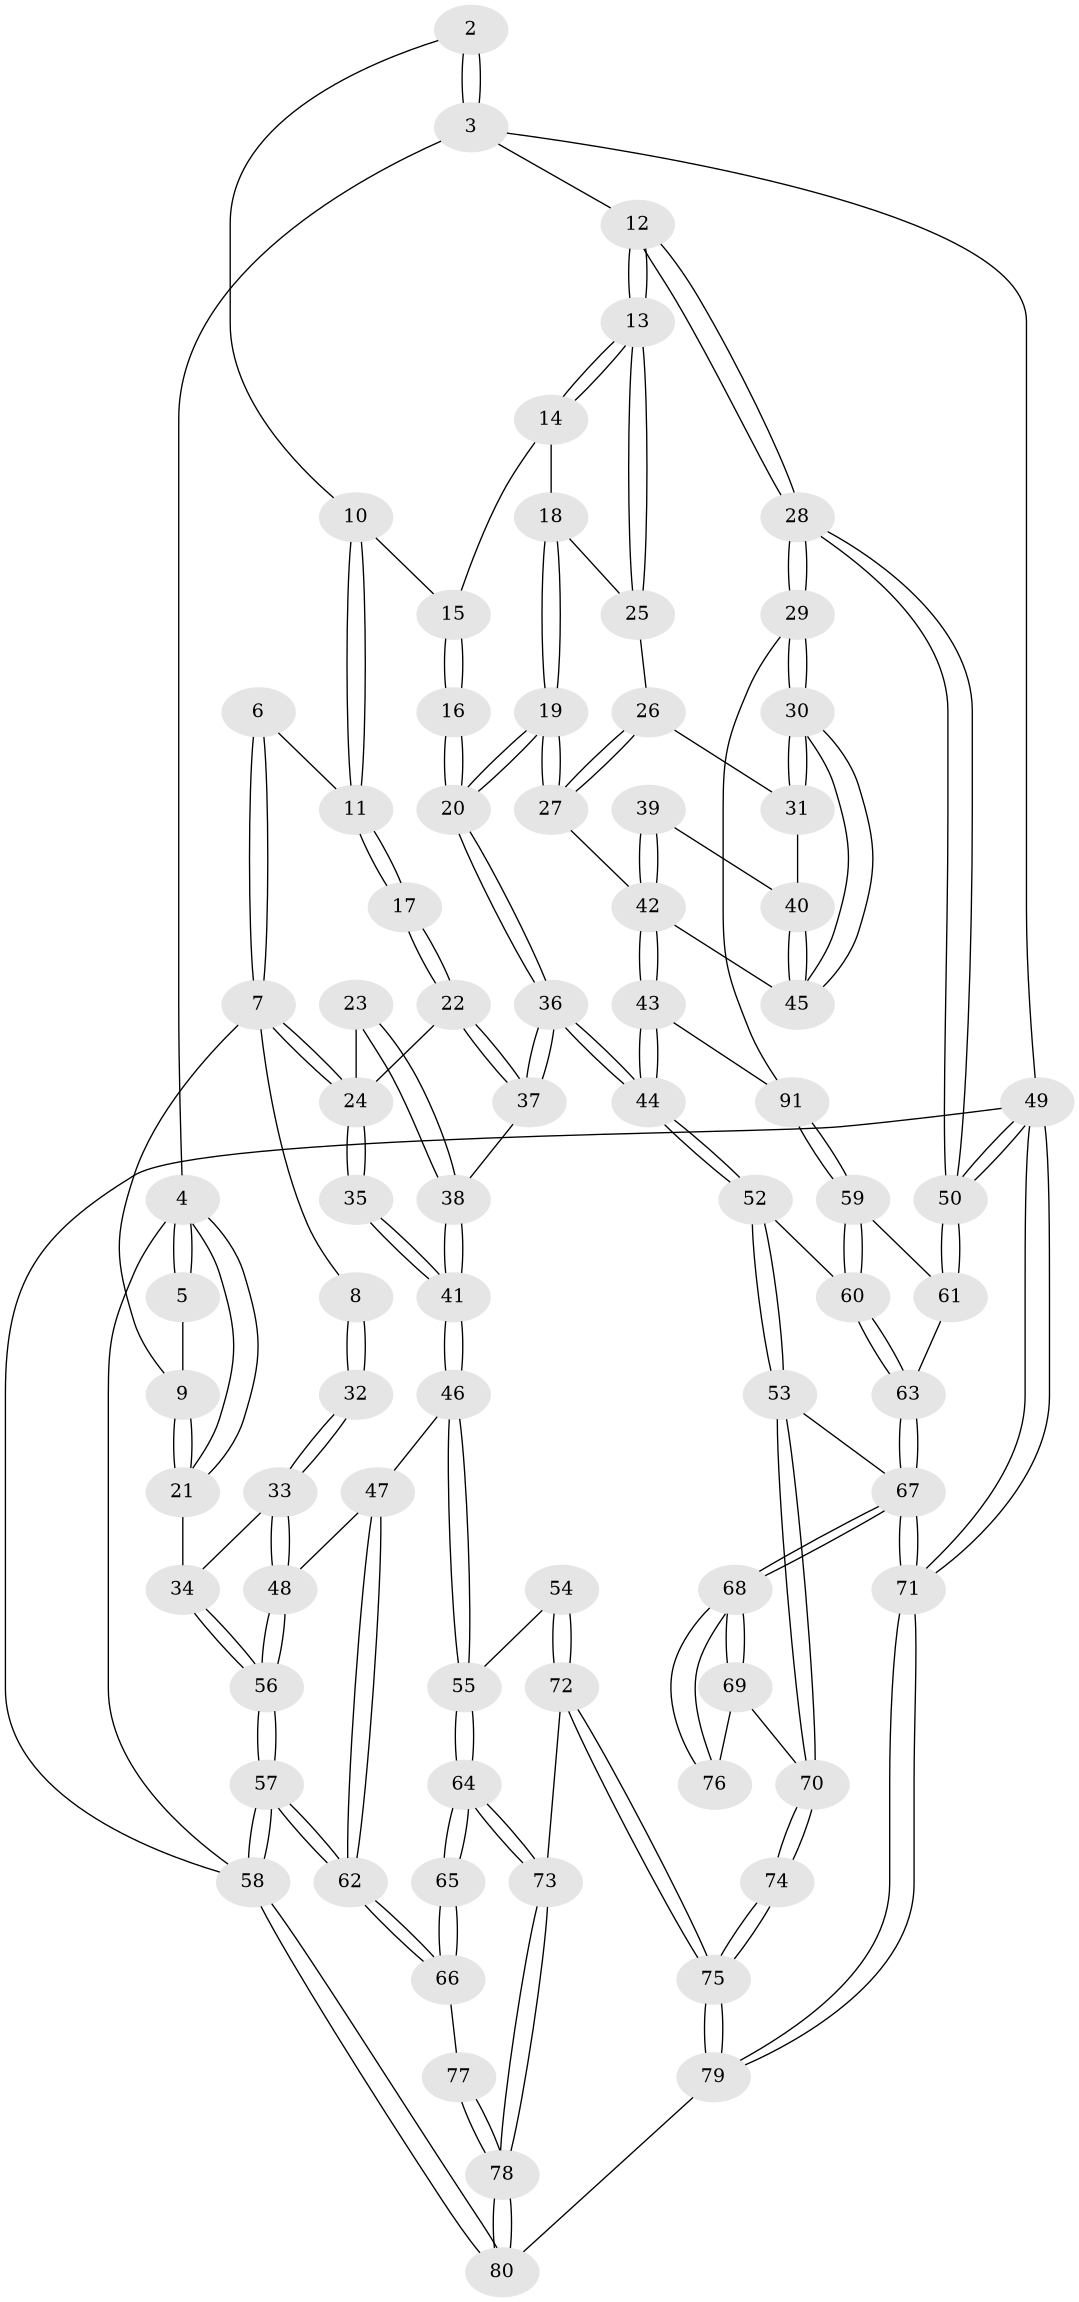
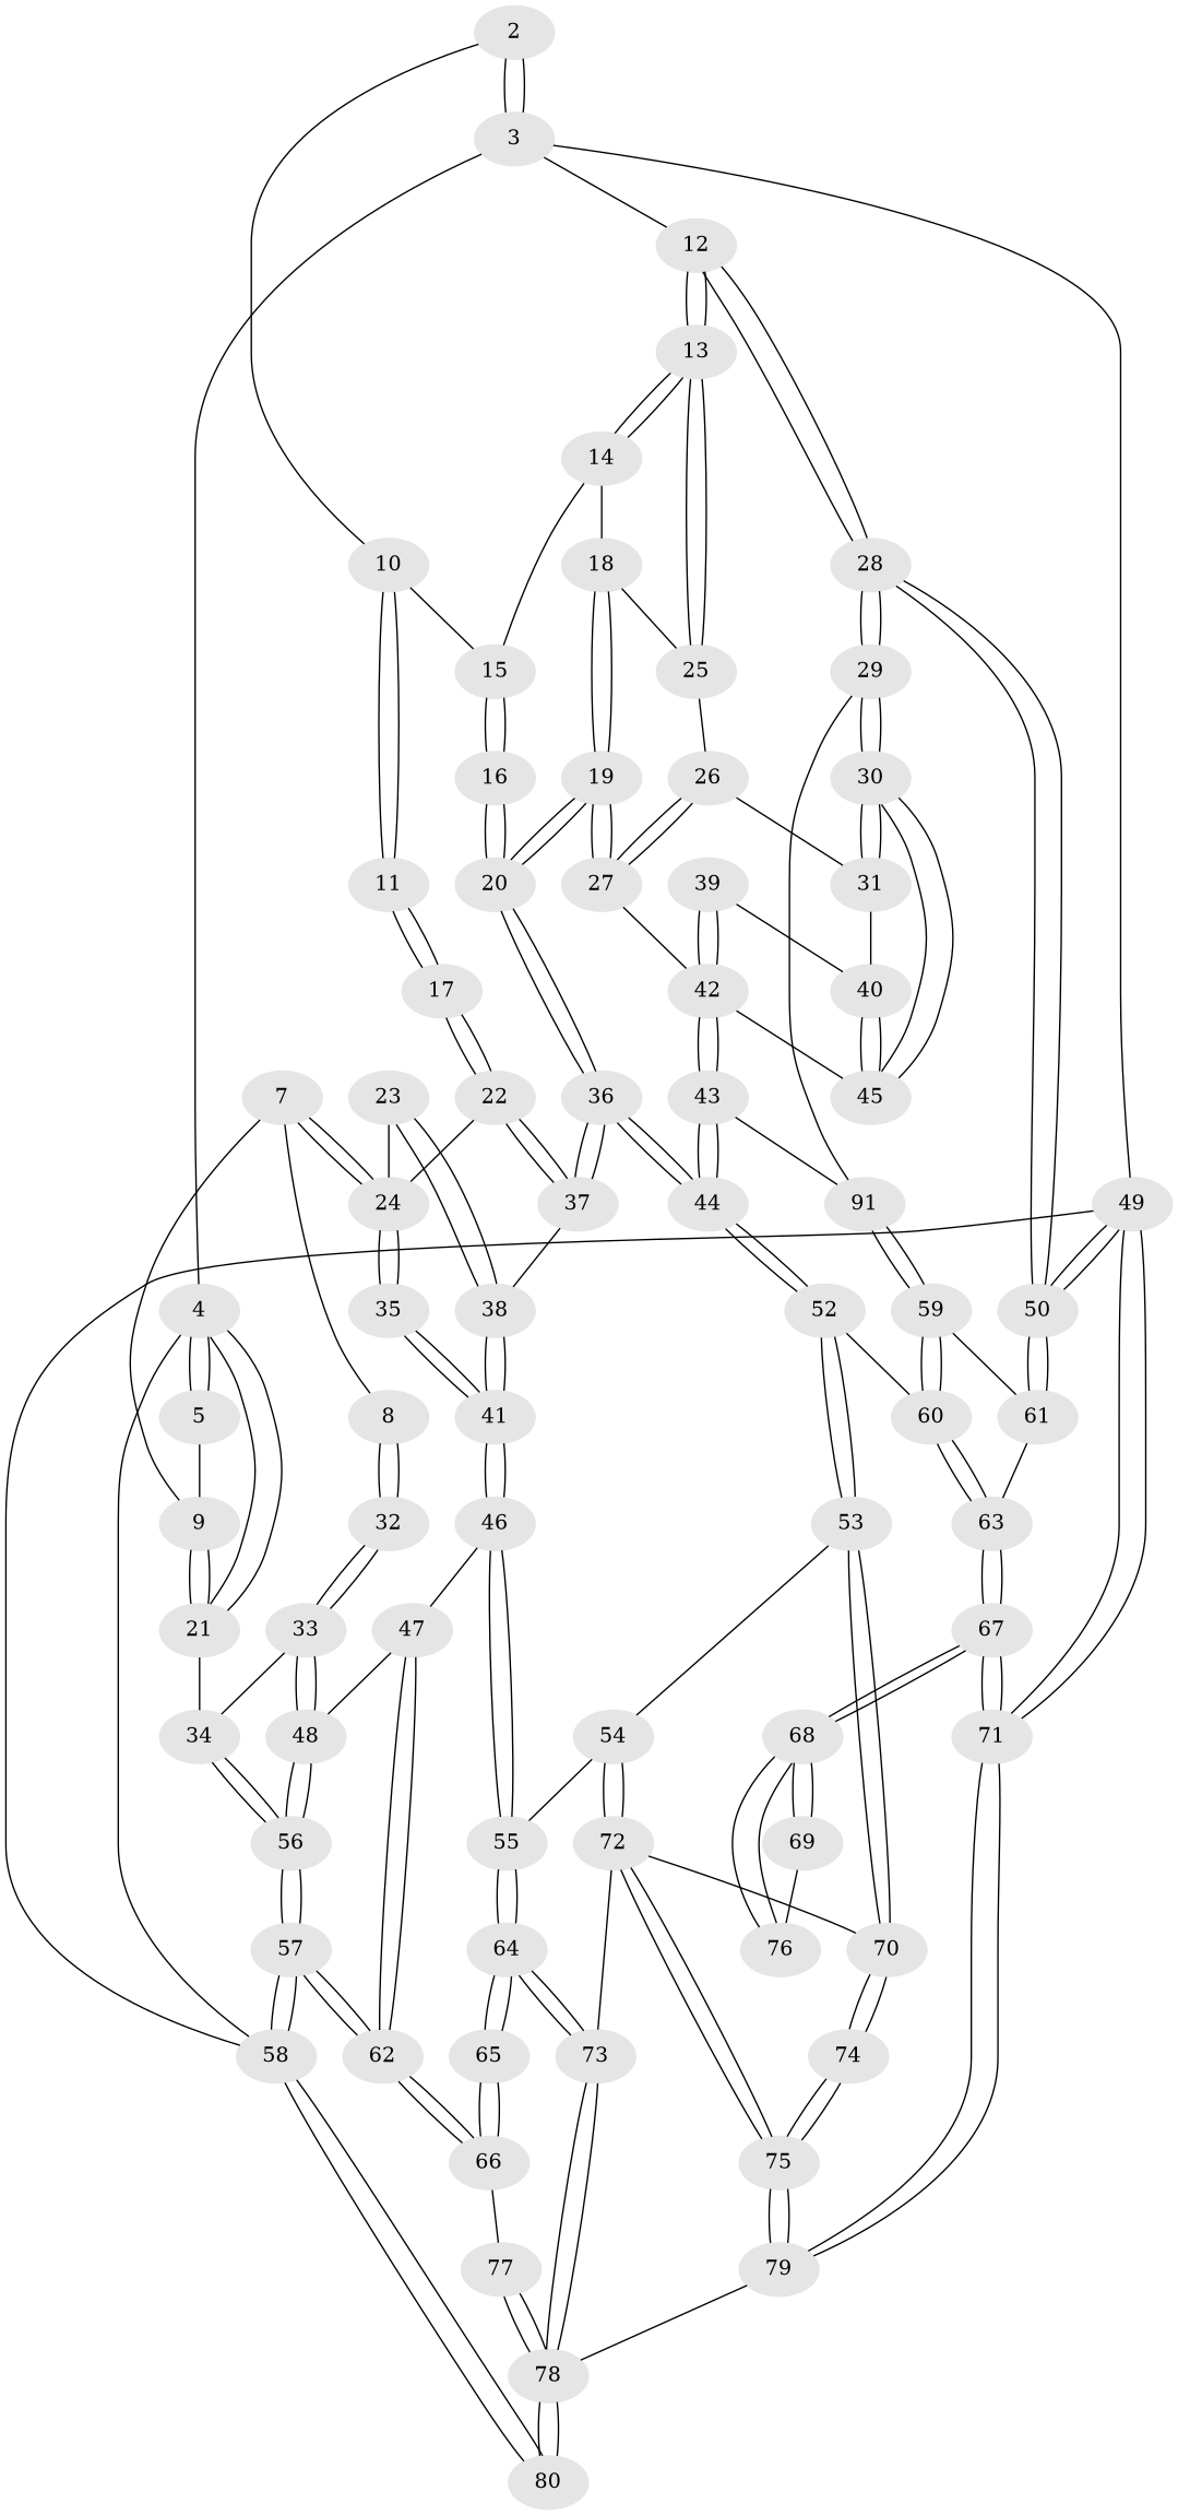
  graph {
    node [color=gray90 style=filled]
    2
    3
    10
-   6
    7
    11
    4
    12
    49
    15
    5
    21
    58
    13
    28
    50
    71
    9
    34
    80
    8
    24
    17
    32
    35
    33
    16
    22
    14
    25
    29
    18
    26
    19
    20
    36
    37
    27
    42
    44
    56
    23
    38
    41
    31
    40
    39
    30
    n49 [label=91]
    61
    45
    59
    48
    57
    46
    52
    43
    47
    55
    53
    60
    62
    64
    66
    79
    63
    54
    70
    72
    74
    73
    75
    65
    67
    77
    68
    78
    69
    76
    2 -- 3
    2 -- 3
    2 -- 10
    3 -- 4
    3 -- 12
    3 -- 49
    10 -- 11
    10 -- 11
    10 -- 15
-   6 -- 7
-   6 -- 7
-   6 -- 11
    7 -- 9
    7 -- 8
    7 -- 24
    7 -- 24
    11 -- 17
    11 -- 17
    4 -- 5
    4 -- 5
    4 -- 21
    4 -- 21
    4 -- 58
    12 -- 13
    12 -- 13
    12 -- 28
    12 -- 28
    49 -- 58
    49 -- 50
    49 -- 50
    49 -- 71
    49 -- 71
    15 -- 16
    15 -- 16
    5 -- 9
    21 -- 34
    58 -- 80
    58 -- 80
    13 -- 14
    13 -- 14
    13 -- 25
    13 -- 25
    28 -- 50
    28 -- 50
    28 -- 29
    28 -- 29
    50 -- 61
    50 -- 61
    71 -- 79
    71 -- 79
    9 -- 21
    9 -- 21
    34 -- 56
    34 -- 56
    8 -- 32
    8 -- 32
    24 -- 35
    24 -- 35
    17 -- 22
    17 -- 22
    32 -- 33
    32 -- 33
    35 -- 41
    35 -- 41
    33 -- 34
    33 -- 48
    33 -- 48
    16 -- 20
    16 -- 20
    22 -- 24
    22 -- 37
    22 -- 37
    14 -- 15
    14 -- 18
    25 -- 26
    29 -- 30
    29 -- 30
    29 -- n49
    18 -- 25
    18 -- 19
    18 -- 19
    26 -- 27
    26 -- 27
    26 -- 31
    19 -- 20
    19 -- 20
    19 -- 27
    19 -- 27
    20 -- 36
    20 -- 36
    36 -- 37
    36 -- 37
    36 -- 44
    36 -- 44
    37 -- 38
    27 -- 42
    42 -- 45
    42 -- 43
    42 -- 43
    44 -- 52
    44 -- 52
    56 -- 57
    56 -- 57
    23 -- 24
    23 -- 38
    23 -- 38
    38 -- 41
    38 -- 41
    41 -- 46
    41 -- 46
    31 -- 40
    40 -- 45
    40 -- 45
    39 -- 42
    39 -- 42
    39 -- 40
    30 -- 31
    30 -- 31
    30 -- 45
    30 -- 45
    n49 -- 59
    n49 -- 59
    61 -- 63
    59 -- 61
    59 -- 60
    59 -- 60
    48 -- 56
    48 -- 56
    57 -- 58
    57 -- 58
    57 -- 62
    57 -- 62
    46 -- 47
    46 -- 55
    46 -- 55
    52 -- 53
    52 -- 53
    52 -- 60
    43 -- 44
    43 -- 44
    43 -- n49
    47 -- 48
    47 -- 62
    47 -- 62
    55 -- 64
    55 -- 64
-   53 -- 67
+   53 -- 54
    53 -- 70
    53 -- 70
    60 -- 63
    60 -- 63
    62 -- 66
    62 -- 66
    64 -- 73
    64 -- 73
    64 -- 65
    64 -- 65
    66 -- 77
-   79 -- 80
+   79 -- 78
    63 -- 67
    63 -- 67
    54 -- 55
    54 -- 72
    54 -- 72
    70 -- 74
    70 -- 74
    72 -- 73
    72 -- 75
    72 -- 75
    74 -- 75
    74 -- 75
    73 -- 78
    73 -- 78
    75 -- 79
    75 -- 79
    65 -- 66
    65 -- 66
    67 -- 71
    67 -- 71
    67 -- 68
    67 -- 68
    77 -- 78
    77 -- 78
    68 -- 69
    68 -- 69
    68 -- 76
    68 -- 76
    78 -- 80
    78 -- 80
-   69 -- 70
+   72 -- 70
    69 -- 76
  }
